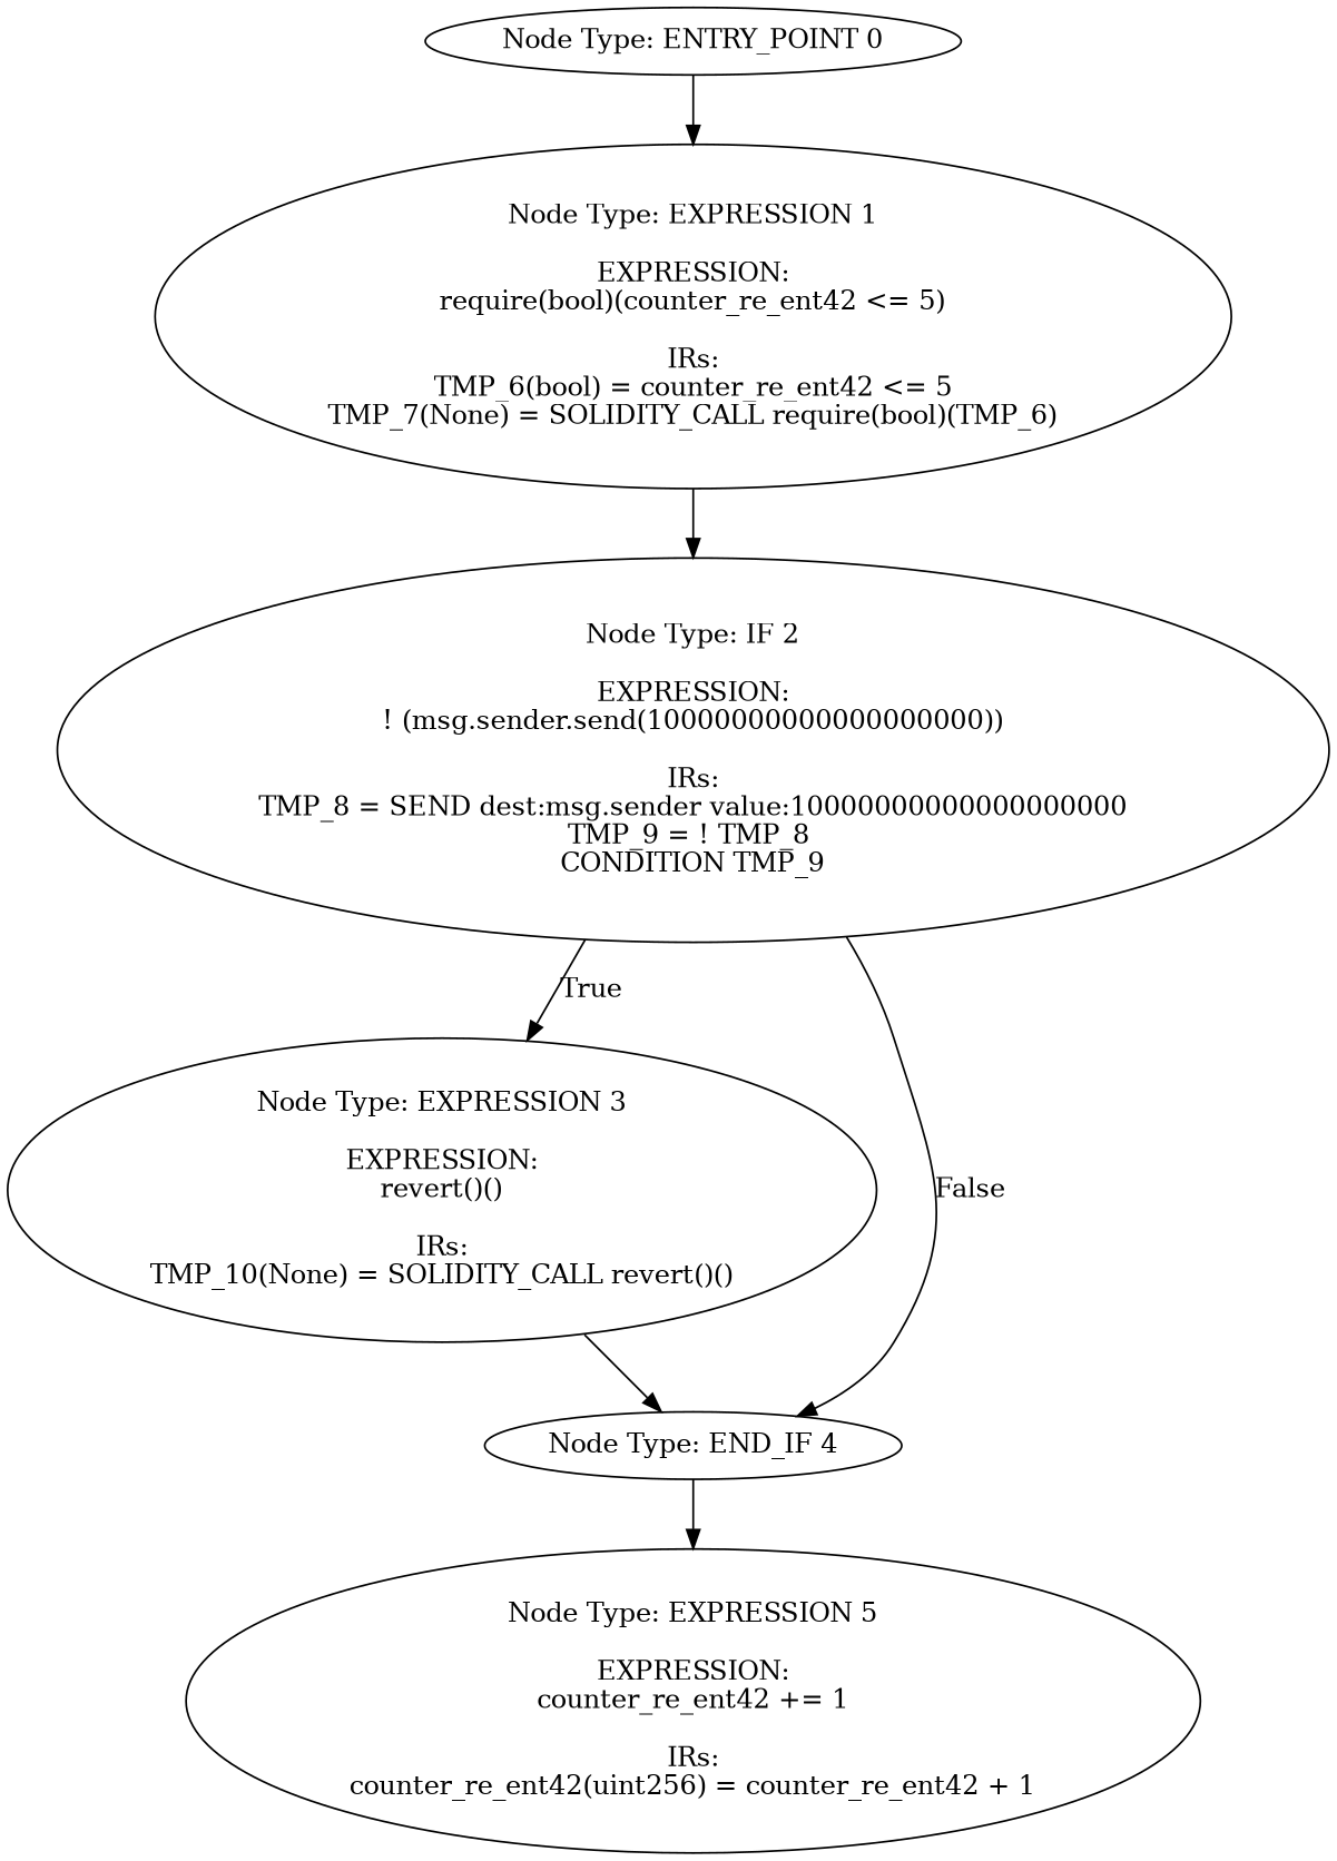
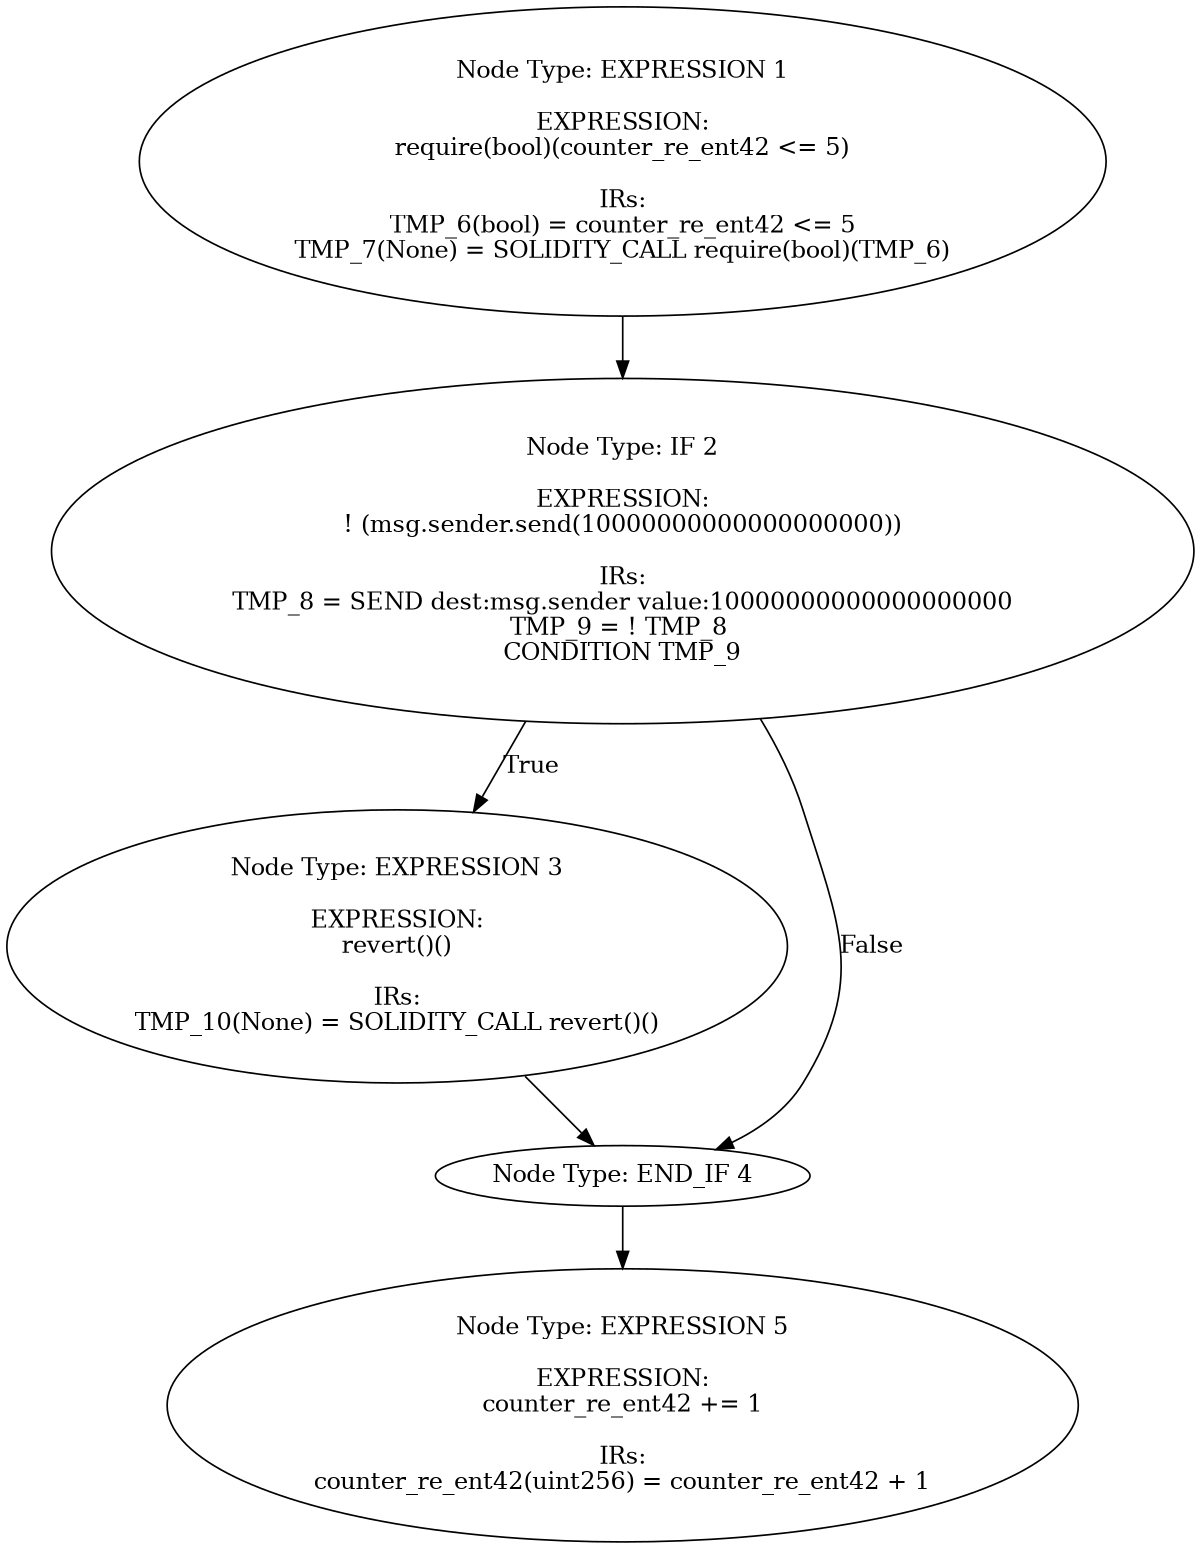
  digraph {
    fontname="DejaVu Serif"
    node [fontname="DejaVu Serif"]
    edge [fontname="DejaVu Serif"]
-   n1 [label="Node Type: ENTRY_POINT 0\n"]
    n2 [label="Node Type: EXPRESSION 1\n\nEXPRESSION:\nrequire(bool)(counter_re_ent42 <= 5)\n\nIRs:\nTMP_6(bool) = counter_re_ent42 <= 5\nTMP_7(None) = SOLIDITY_CALL require(bool)(TMP_6)"]
    n3 [label="Node Type: IF 2\n\nEXPRESSION:\n! (msg.sender.send(10000000000000000000))\n\nIRs:\nTMP_8 = SEND dest:msg.sender value:10000000000000000000\nTMP_9 = ! TMP_8 \nCONDITION TMP_9"]
    n4 [label="Node Type: EXPRESSION 3\n\nEXPRESSION:\nrevert()()\n\nIRs:\nTMP_10(None) = SOLIDITY_CALL revert()()"]
    n5 [label="Node Type: END_IF 4\n"]
    n6 [label="Node Type: EXPRESSION 5\n\nEXPRESSION:\ncounter_re_ent42 += 1\n\nIRs:\ncounter_re_ent42(uint256) = counter_re_ent42 + 1"]
-   n1 -> n2
    n2 -> n3
    n3 -> n4 [label=True]
    n3 -> n5 [label=False]
    n4 -> n5
    n5 -> n6
  }
